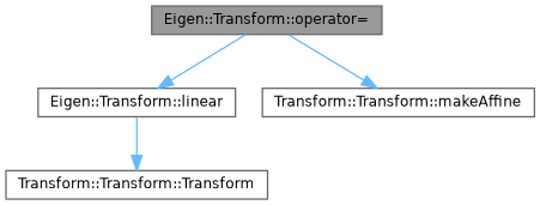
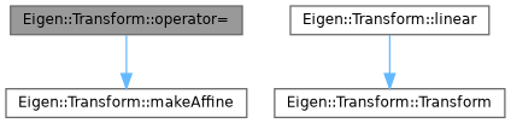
  digraph {
    rankdir=TB
    node [color=grey40 fillcolor=white fontname=Helvetica fontsize=10 shape=box style=filled]
    edge [color=steelblue1 fontname=Helvetica fontsize=10 labelfontname=Helvetica labelfontsize=10 style=solid]
    n1 [color=gray40 fillcolor=grey60 fontcolor=black height=0.2 label="Eigen::Transform::operator=" width=0.4]
    n2 [height=0.2 label="Eigen::Transform::linear" width=0.4]
-   n3 [height=0.2 label="Transform::Transform::makeAffine" width=0.4]
-   n4 [height=0.2 label="Transform::Transform::Transform" width=0.4]
-   n1 -> n2
+   n3 [height=0.2 label="Eigen::Transform::makeAffine" width=0.4]
+   n4 [height=0.2 label="Eigen::Transform::Transform" width=0.4]
    n1 -> n3
    n2 -> n4
  }
